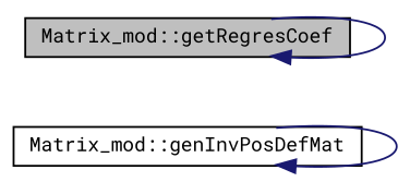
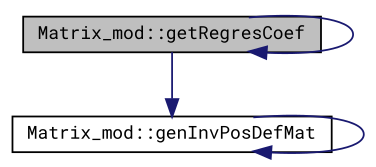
  digraph {
    rankdir=TB
    fontname="Roboto Mono"
    node [color=black fontname="Roboto Mono" fontsize=10 shape=record style=filled]
    edge [color=midnightblue fontname="Roboto Mono" fontsize=10 labelfontname=Helvetica labelfontsize=10 style=solid]
    n1 [fillcolor=grey75 fontcolor=black height=0.2 label="Matrix_mod::getRegresCoef" width=0.4]
    n2 [fillcolor=white height=0.2 label="Matrix_mod::genInvPosDefMat" width=0.4]
    n1 -> n1
+   n1 -> n2
    n2 -> n2
  }
